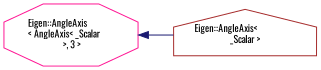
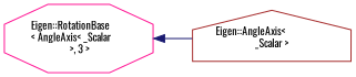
  digraph {
    rankdir=LR
    fontname=Oswald
    node [fillcolor=white fontname=Oswald fontsize=10 style=filled]
-   n1 [color=deeppink height=0.2 label="Eigen::AngleAxis\l\< AngleAxis\< _Scalar\l \>, 3 \>" shape=octagon width=0.4]
+   n1 [color=deeppink height=0.2 label="Eigen::RotationBase\l\< AngleAxis\< _Scalar\l \>, 3 \>" shape=octagon width=0.4]
    n2 [color=brown height=0.2 label="Eigen::AngleAxis\< \l_Scalar \>" shape=house width=0.4]
    n1 -> n2 [color=midnightblue dir=back fontname=Oswald fontsize=10 labelfontname=Helvetica labelfontsize=10 style=solid]
  }
